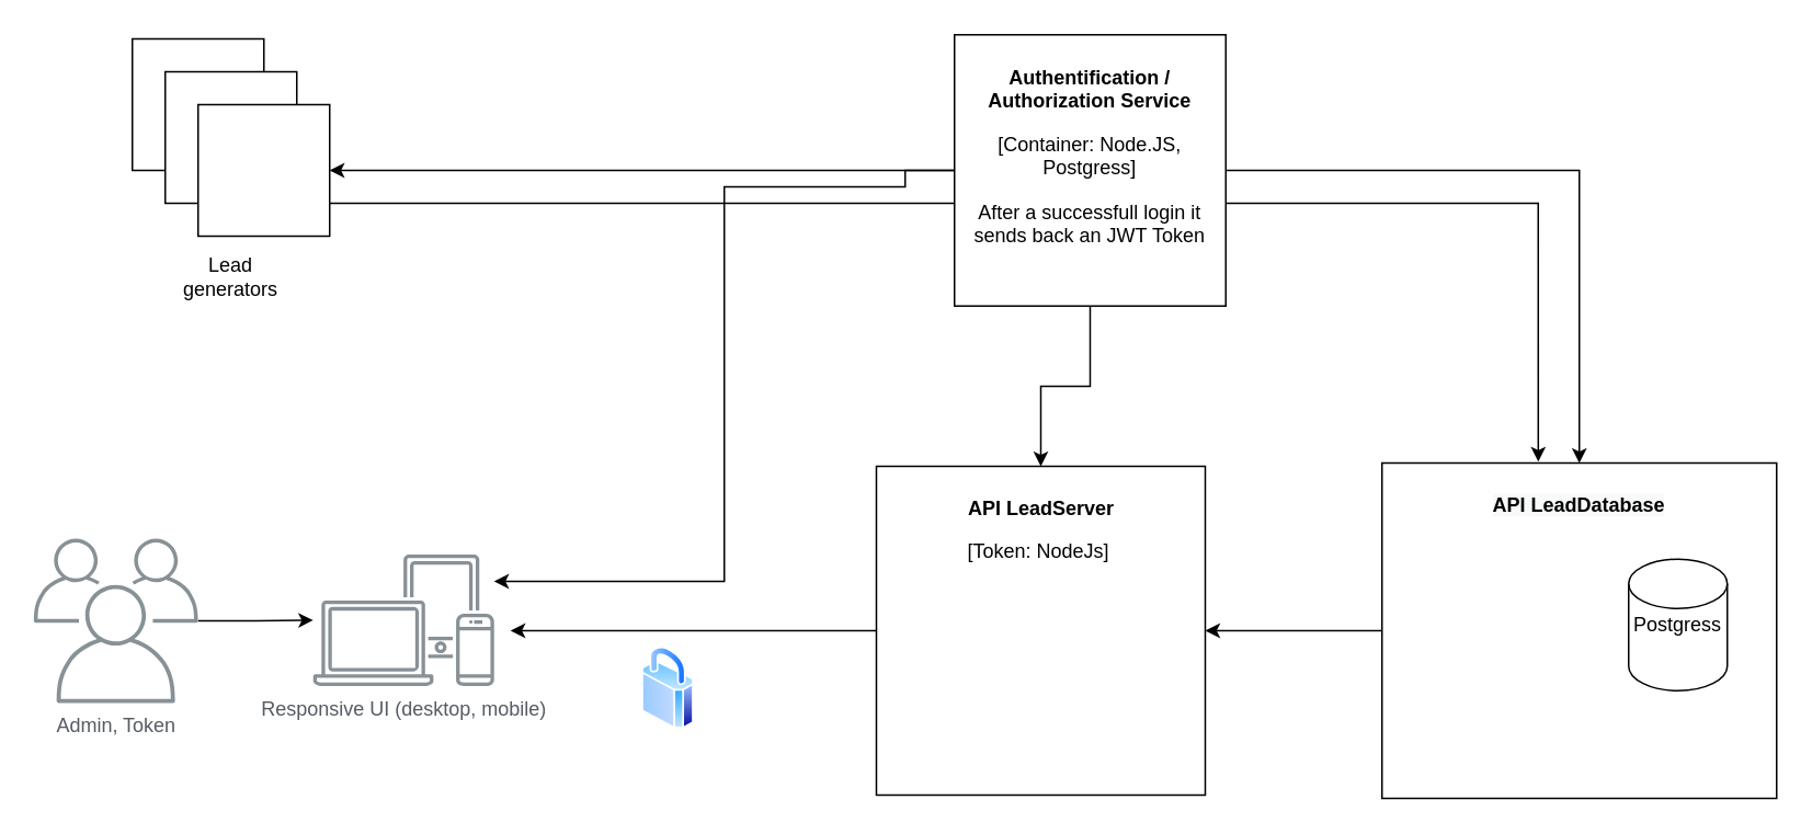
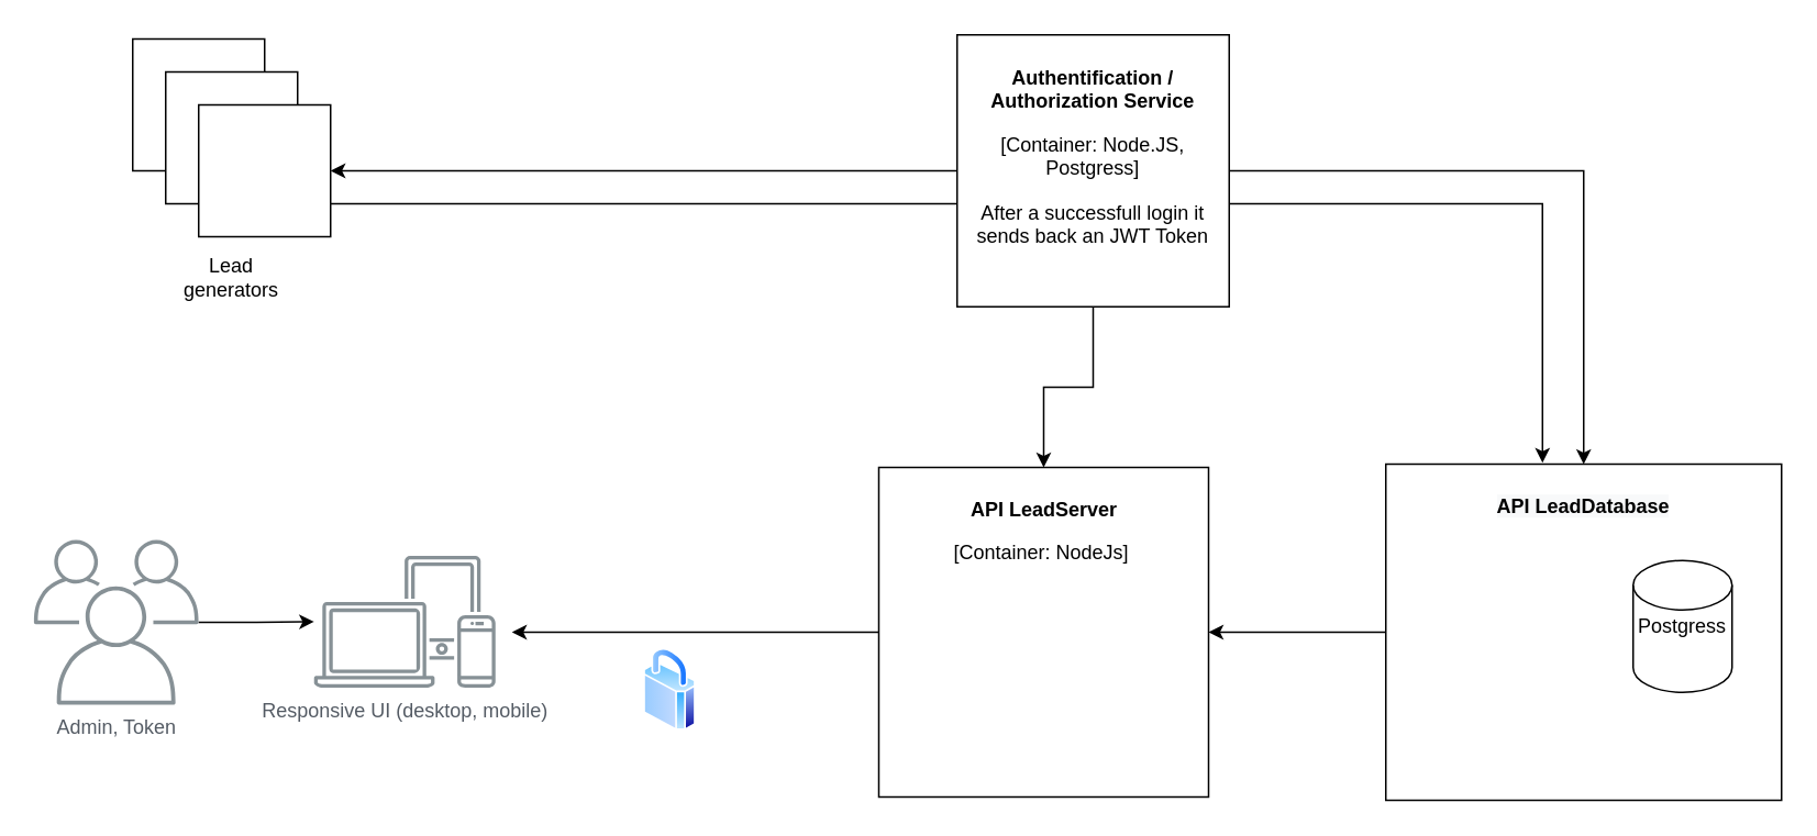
  <mxCell id="0" />
  <mxCell id="1" parent="0" />
  <mxCell id="2" style="edgeStyle=orthogonalEdgeStyle;rounded=0;orthogonalLoop=1;jettySize=auto;html=1;exitX=1;exitY=0.75;exitDx=0;exitDy=0;entryX=0.396;entryY=-0.004;entryDx=0;entryDy=0;entryPerimeter=0;" edge="1" parent="1" source="18" target="10"><mxGeometry relative="1" as="geometry" /></mxCell>
  <mxCell id="3" value="" style="edgeStyle=orthogonalEdgeStyle;rounded=0;orthogonalLoop=1;jettySize=auto;html=1;" edge="1" parent="1" source="4" target="5"><mxGeometry relative="1" as="geometry" /></mxCell>
  <mxCell id="4" value="Admin, Token" style="outlineConnect=0;gradientColor=none;fontColor=#545B64;strokeColor=none;fillColor=#879196;dashed=0;verticalLabelPosition=bottom;verticalAlign=top;align=center;html=1;fontSize=12;fontStyle=0;aspect=fixed;shape=mxgraph.aws4.illustration_users;pointerEvents=1" vertex="1" parent="1"><mxGeometry x="20" y="327" width="100" height="100" as="geometry" /></mxCell>
  <mxCell id="5" value="Responsive UI (desktop, mobile)" style="outlineConnect=0;gradientColor=none;fontColor=#545B64;strokeColor=none;fillColor=#879196;dashed=0;verticalLabelPosition=bottom;verticalAlign=top;align=center;html=1;fontSize=12;fontStyle=0;aspect=fixed;shape=mxgraph.aws4.illustration_devices;pointerEvents=1" vertex="1" parent="1"><mxGeometry x="190" y="336.5" width="110" height="80.3" as="geometry" /></mxCell>
  <mxCell id="6" value="" style="aspect=fixed;perimeter=ellipsePerimeter;html=1;align=center;shadow=0;dashed=0;spacingTop=3;image;image=img/lib/active_directory/secure.svg;" vertex="1" parent="1"><mxGeometry x="390" y="393" width="32" height="50" as="geometry" /></mxCell>
  <mxCell id="7" style="edgeStyle=orthogonalEdgeStyle;rounded=0;orthogonalLoop=1;jettySize=auto;html=1;exitX=0;exitY=0.5;exitDx=0;exitDy=0;" edge="1" parent="1" source="8"><mxGeometry relative="1" as="geometry"><mxPoint x="310" y="383" as="targetPoint" /></mxGeometry></mxCell>
- <mxCell id="8" value="&lt;p&gt;&lt;b&gt;API LeadServer&lt;/b&gt;&lt;/p&gt;&lt;div&gt;[Token: NodeJs]&amp;nbsp;&lt;/div&gt;" style="whiteSpace=wrap;html=1;aspect=fixed;verticalAlign=top;" vertex="1" parent="1"><mxGeometry x="532.5" y="283" width="200" height="200" as="geometry" /></mxCell>
+ <mxCell id="8" value="&lt;p&gt;&lt;b&gt;API LeadServer&lt;/b&gt;&lt;/p&gt;&lt;div&gt;[Container: NodeJs]&amp;nbsp;&lt;/div&gt;" style="whiteSpace=wrap;html=1;aspect=fixed;verticalAlign=top;" vertex="1" parent="1"><mxGeometry x="532.5" y="283" width="200" height="200" as="geometry" /></mxCell>
  <mxCell id="9" value="" style="edgeStyle=orthogonalEdgeStyle;rounded=0;orthogonalLoop=1;jettySize=auto;html=1;" edge="1" parent="1" source="10" target="8"><mxGeometry relative="1" as="geometry" /></mxCell>
  <mxCell id="10" value="&lt;p style=&quot;color: rgb(0 , 0 , 0) ; font-family: &amp;#34;helvetica&amp;#34; ; font-size: 12px ; font-style: normal ; font-weight: 400 ; letter-spacing: normal ; text-align: center ; text-indent: 0px ; text-transform: none ; word-spacing: 0px ; background-color: rgb(248 , 249 , 250)&quot;&gt;&lt;b&gt;API LeadDatabase&lt;/b&gt;&lt;/p&gt;" style="rounded=0;whiteSpace=wrap;html=1;verticalAlign=top;" vertex="1" parent="1"><mxGeometry x="840" y="281" width="240" height="204" as="geometry" /></mxCell>
  <mxCell id="11" value="" style="edgeStyle=orthogonalEdgeStyle;rounded=0;orthogonalLoop=1;jettySize=auto;html=1;" edge="1" parent="1" source="15" target="8"><mxGeometry relative="1" as="geometry" /></mxCell>
  <mxCell id="12" style="edgeStyle=orthogonalEdgeStyle;rounded=0;orthogonalLoop=1;jettySize=auto;html=1;exitX=0;exitY=0.5;exitDx=0;exitDy=0;entryX=1;entryY=0.5;entryDx=0;entryDy=0;" edge="1" parent="1" source="15" target="18"><mxGeometry relative="1" as="geometry" /></mxCell>
- <mxCell id="13" style="edgeStyle=orthogonalEdgeStyle;rounded=0;orthogonalLoop=1;jettySize=auto;html=1;exitX=0;exitY=0.5;exitDx=0;exitDy=0;" edge="1" parent="1" source="15" target="5"><mxGeometry relative="1" as="geometry"><Array as="points"><mxPoint x="550" y="113" /><mxPoint x="440" y="113" /><mxPoint x="440" y="353" /></Array></mxGeometry></mxCell>
  <mxCell id="14" style="edgeStyle=orthogonalEdgeStyle;rounded=0;orthogonalLoop=1;jettySize=auto;html=1;exitX=1;exitY=0.5;exitDx=0;exitDy=0;" edge="1" parent="1" source="15" target="10"><mxGeometry relative="1" as="geometry" /></mxCell>
  <mxCell id="15" value="&lt;p&gt;&lt;b&gt;Authentification / Authorization Service&lt;/b&gt;&lt;/p&gt;&lt;p&gt;[Container: Node.JS, Postgress]&lt;/p&gt;&lt;p&gt;After a successfull login it sends back an JWT Token&lt;/p&gt;" style="whiteSpace=wrap;html=1;aspect=fixed;verticalAlign=top;horizontal=1;" vertex="1" parent="1"><mxGeometry x="580" y="20.5" width="165" height="165" as="geometry" /></mxCell>
  <mxCell id="16" value="" style="whiteSpace=wrap;html=1;aspect=fixed;" vertex="1" parent="1"><mxGeometry x="80" y="23" width="80" height="80" as="geometry" /></mxCell>
  <mxCell id="17" value="" style="whiteSpace=wrap;html=1;aspect=fixed;" vertex="1" parent="1"><mxGeometry x="100" y="43" width="80" height="80" as="geometry" /></mxCell>
  <mxCell id="18" value="" style="whiteSpace=wrap;html=1;aspect=fixed;" vertex="1" parent="1"><mxGeometry x="120" y="63" width="80" height="80" as="geometry" /></mxCell>
  <mxCell id="19" value="Postgress" style="shape=cylinder2;whiteSpace=wrap;html=1;boundedLbl=1;backgroundOutline=1;size=15;" vertex="1" parent="1"><mxGeometry x="990" y="339.5" width="60" height="80" as="geometry" /></mxCell>
  <mxCell id="20" value="Lead generators" style="text;html=1;strokeColor=none;fillColor=none;align=center;verticalAlign=middle;whiteSpace=wrap;rounded=0;" vertex="1" parent="1"><mxGeometry x="120" y="158" width="40" height="20" as="geometry" /></mxCell>
